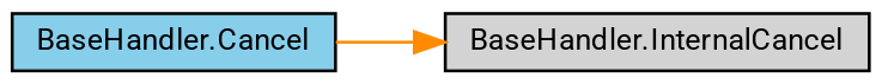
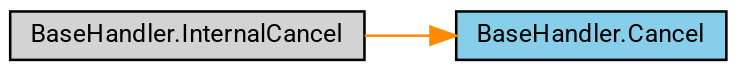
  digraph {
    rankdir=RL
    fontname=Roboto
    node [color=black fontname=Roboto fontsize=10 shape=record style=filled]
    n1 [fillcolor=lightgrey fontcolor=black height=0.2 label="BaseHandler.InternalCancel" width=0.4]
    n2 [fillcolor=skyblue height=0.2 label="BaseHandler.Cancel" width=0.4]
-   n1 -> n2 [color=darkorange dir=back fontname=Roboto fontsize=10 labelfontname=Helvetica labelfontsize=10 style=solid]
+   n2 -> n1 [color=darkorange dir=back fontname=Roboto fontsize=10 labelfontname=Helvetica labelfontsize=10 style=solid]
  }
